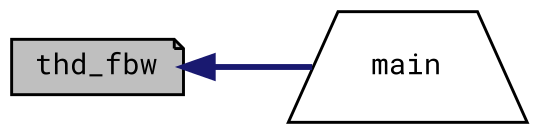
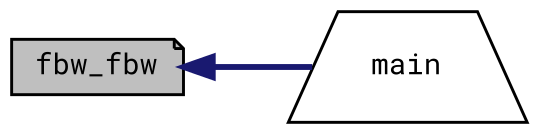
  digraph {
    rankdir=LR
    fontname="Roboto Mono"
    node [color=black fontname="Roboto Mono" fontsize=10 style=filled]
-   n1 [fillcolor=grey75 fontcolor=black height=0.2 label=thd_fbw shape=note width=0.4]
+   n1 [fillcolor=grey75 fontcolor=black height=0.2 label=fbw_fbw shape=note width=0.4]
    n2 [fillcolor=white height=0.2 label=main shape=trapezium width=0.4]
    n1 -> n2 [color=midnightblue dir=back fontname="Roboto Mono" fontsize=10 labelfontname=FreeSans labelfontsize=10 style=bold]
  }
